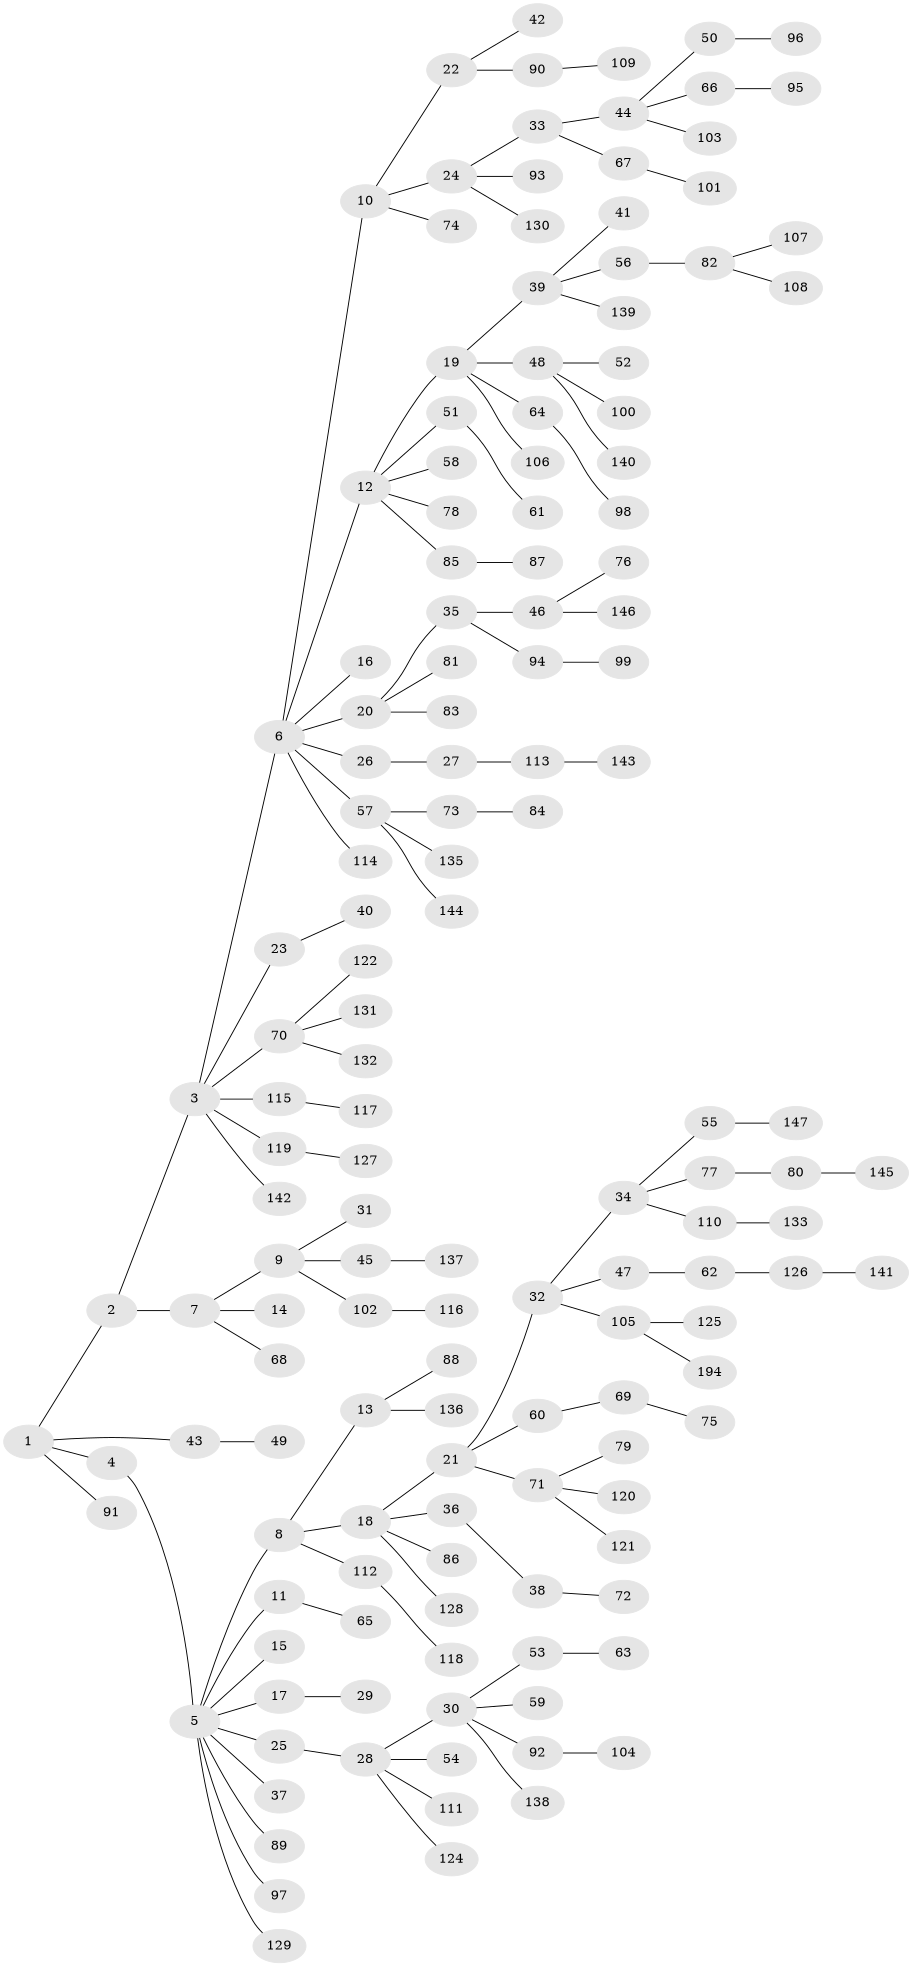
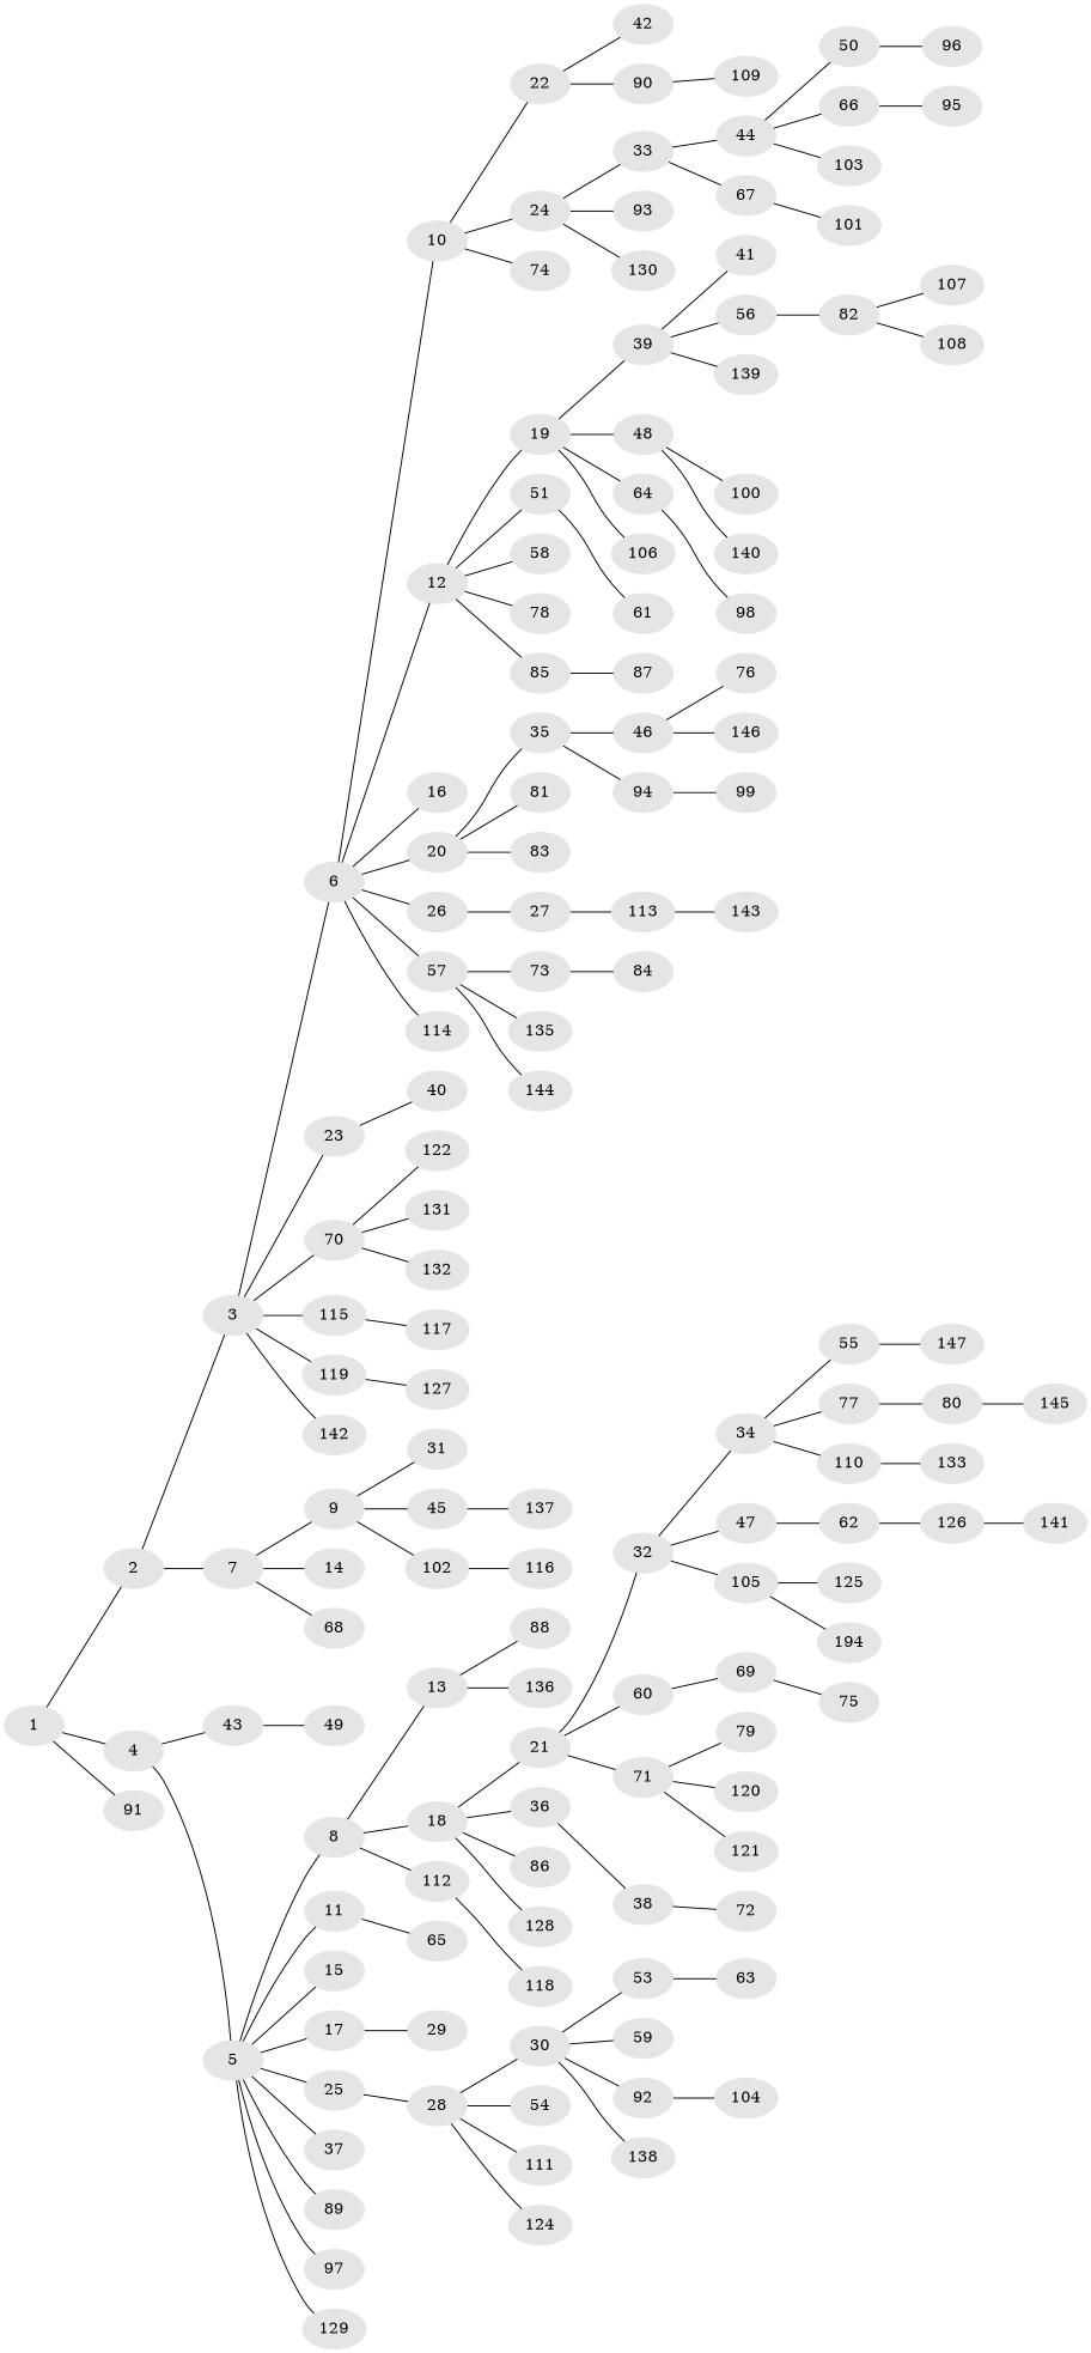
  graph {
    rankdir=LR
    node [color=gray90 style=filled]
    1
    2
    4
    43
    91
    3
    7
    5
    49
    6
    23
    70
    115
    119
    142
    9
    14
    68
    10
    12
    16
    20
    26
    57
    114
    40
    122
    131
    132
    117
    127
    8
    11
    15
    17
    25
    37
    89
    97
    129
    13
    18
    112
    65
    29
    28
    22
    24
    74
    19
    51
    58
    78
    85
    35
    81
    83
    27
    73
    135
    144
    31
    45
    102
    88
    136
    21
    36
    86
    128
    118
    137
    116
    42
    90
    33
    93
    130
    39
    48
    64
    106
    61
    87
    32
    60
    71
    38
    41
    56
    139
-   52
    100
    140
    98
    46
    94
    34
    47
    105
    69
    79
    120
    121
    109
    44
    67
    30
    54
    111
    124
    113
    143
    53
    59
    92
    138
    63
    104
    55
    77
    110
    62
    125
    n125 [label=194]
    50
    66
    103
    101
    147
    80
    133
    76
    146
    99
    72
    82
    96
    95
    126
    107
    108
    84
    75
    141
    145
    1 -- 2
    1 -- 4
-   1 -- 43
+   4 -- 43
    1 -- 91
    2 -- 3
    2 -- 7
    4 -- 5
    43 -- 49
    3 -- 6
    3 -- 23
    3 -- 70
    3 -- 115
    3 -- 119
    3 -- 142
    7 -- 9
    7 -- 14
    7 -- 68
    5 -- 8
    5 -- 11
    5 -- 15
    5 -- 17
    5 -- 25
    5 -- 37
    5 -- 89
    5 -- 97
    5 -- 129
    6 -- 10
    6 -- 12
    6 -- 16
    6 -- 20
    6 -- 26
    6 -- 57
    6 -- 114
    23 -- 40
    70 -- 122
    70 -- 131
    70 -- 132
    115 -- 117
    119 -- 127
    9 -- 31
    9 -- 45
    9 -- 102
    10 -- 22
    10 -- 24
    10 -- 74
    12 -- 19
    12 -- 51
    12 -- 58
    12 -- 78
    12 -- 85
    20 -- 35
    20 -- 81
    20 -- 83
    26 -- 27
    57 -- 73
    57 -- 135
    57 -- 144
    8 -- 13
    8 -- 18
    8 -- 112
    11 -- 65
    17 -- 29
    25 -- 28
    13 -- 88
    13 -- 136
    18 -- 21
    18 -- 36
    18 -- 86
    18 -- 128
    112 -- 118
    28 -- 30
    28 -- 54
    28 -- 111
    28 -- 124
    22 -- 42
    22 -- 90
    24 -- 33
    24 -- 93
    24 -- 130
    19 -- 39
    19 -- 48
    19 -- 64
    19 -- 106
    51 -- 61
    85 -- 87
    35 -- 46
    35 -- 94
    27 -- 113
    73 -- 84
    45 -- 137
    102 -- 116
    21 -- 32
    21 -- 60
    21 -- 71
    36 -- 38
    90 -- 109
    33 -- 44
    33 -- 67
    39 -- 41
    39 -- 56
    39 -- 139
-   48 -- 52
    48 -- 100
    48 -- 140
    64 -- 98
    32 -- 34
    32 -- 47
    32 -- 105
    60 -- 69
    71 -- 79
    71 -- 120
    71 -- 121
    38 -- 72
    56 -- 82
    46 -- 76
    46 -- 146
    94 -- 99
    34 -- 55
    34 -- 77
    34 -- 110
    47 -- 62
    105 -- 125
    105 -- n125
    69 -- 75
    44 -- 50
    44 -- 66
    44 -- 103
    67 -- 101
    30 -- 53
    30 -- 59
    30 -- 92
    30 -- 138
    113 -- 143
    53 -- 63
    92 -- 104
    55 -- 147
    77 -- 80
    110 -- 133
    62 -- 126
    50 -- 96
    66 -- 95
    80 -- 145
    82 -- 107
    82 -- 108
    126 -- 141
  }
